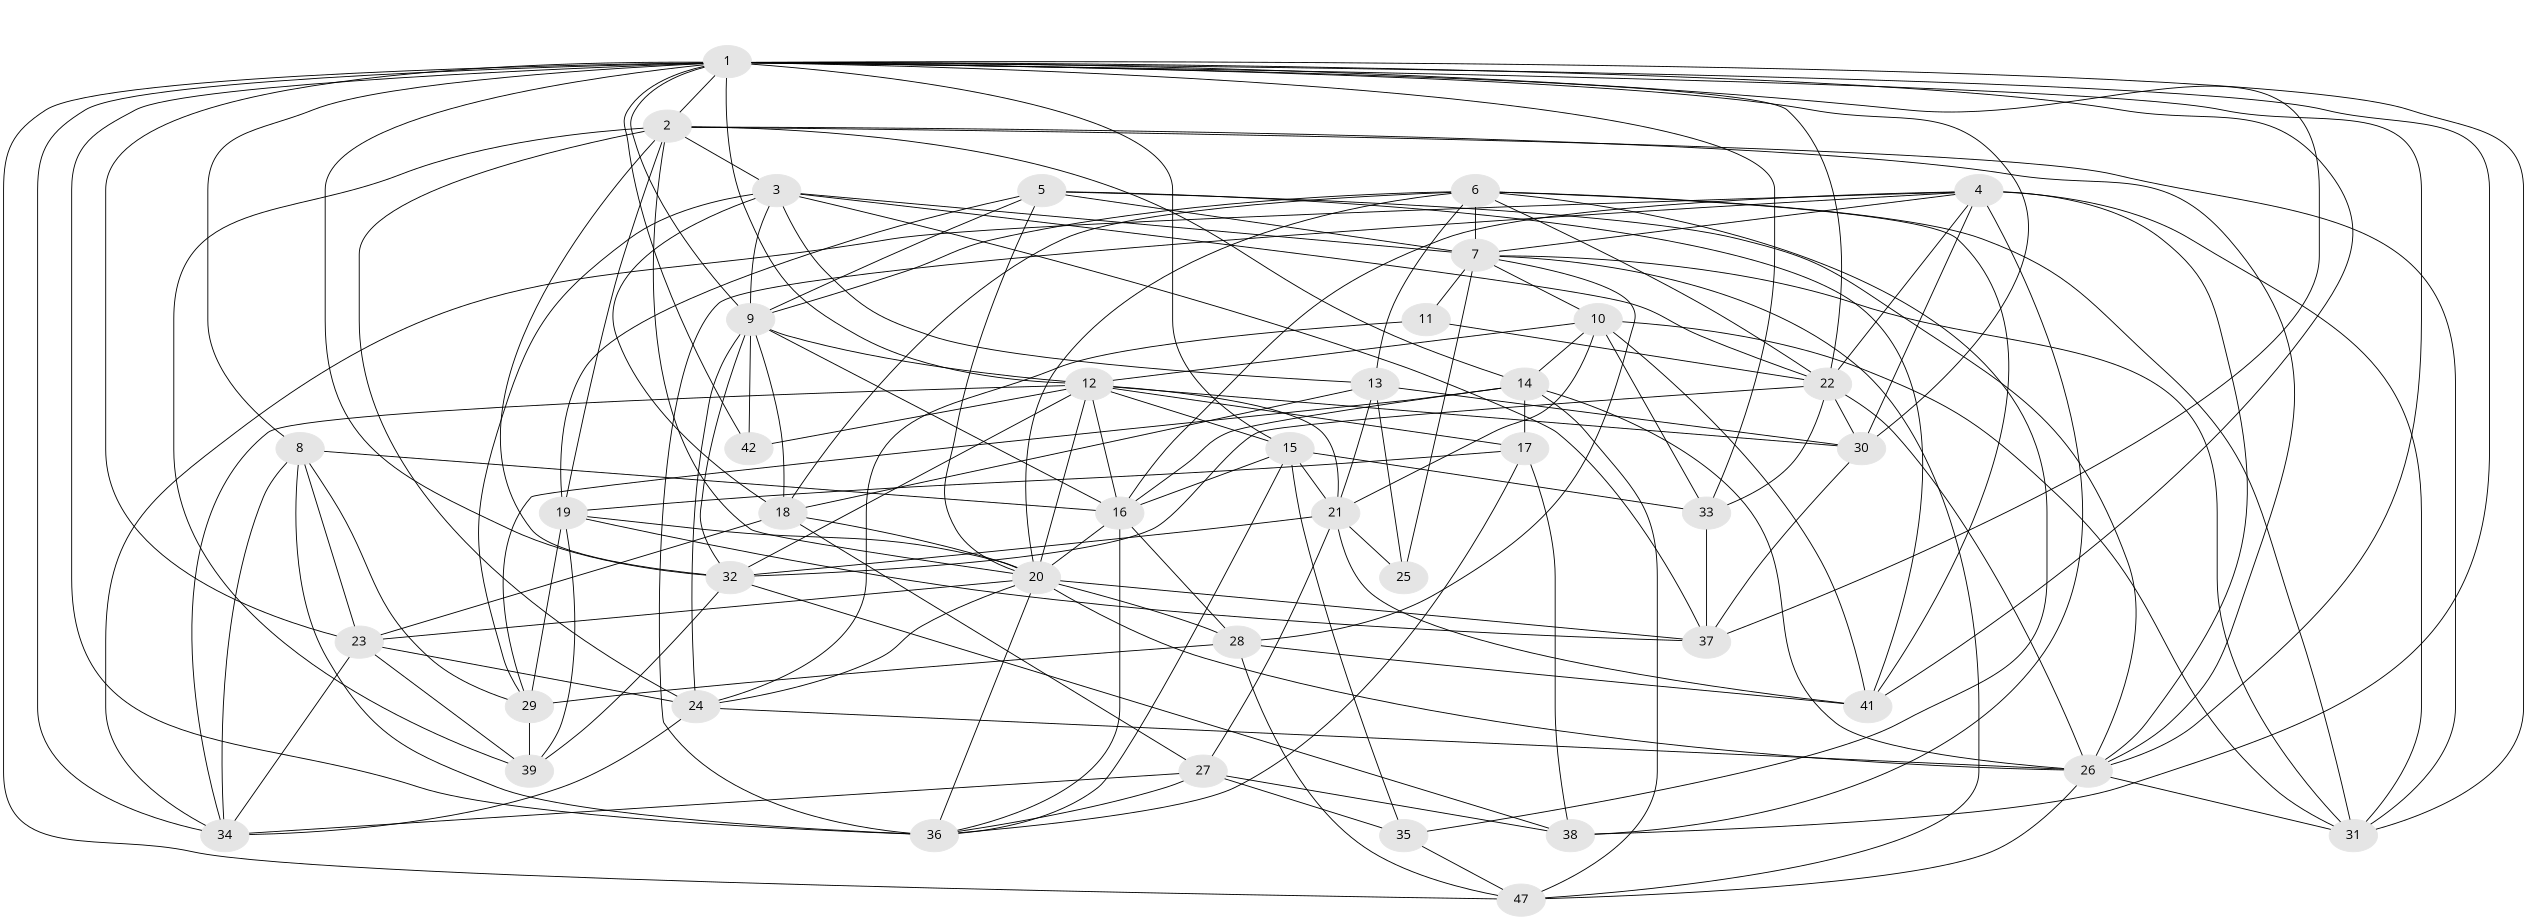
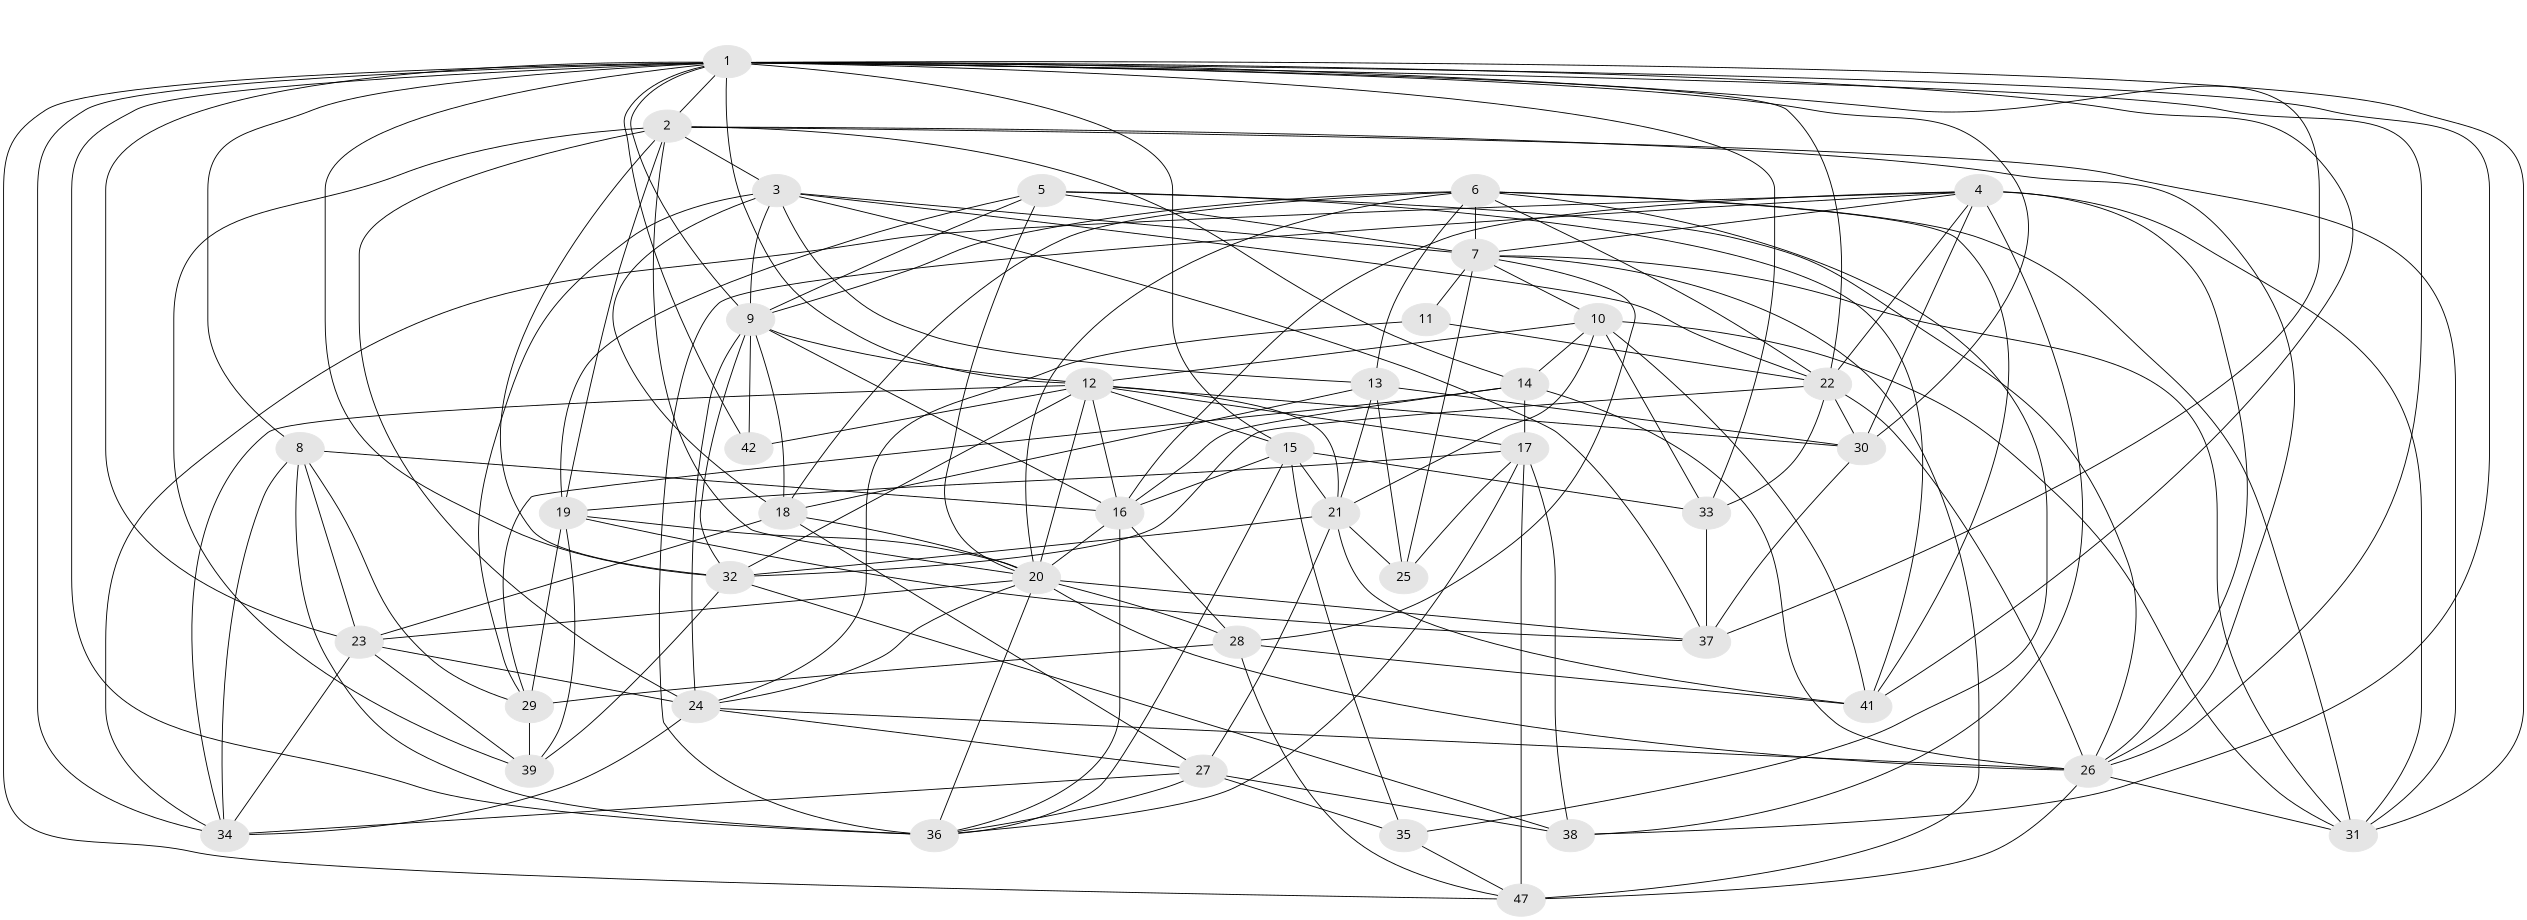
  graph {
    fontname="Open Sans"
    node [color=gray90 fontname="Open Sans" style=filled]
    edge [fontname="Open Sans" weight=1.0]
    1
    2
    8
    9
    12
    15
    22
    23
    26
    30
    31
    32
    33
    34
    36
    37
    38
    n18 [label=47]
    41
    42
    3
    14
    19
    20
    24
    39
    29
    16
    18
    21
    17
    35
    7
    13
    28
    27
    10
    11
    25
    4
    5
    6
    1 -- 2 [weight=2.0]
    1 -- 8
    1 -- 9
    1 -- 12
    1 -- 15
    1 -- 22
    1 -- 23
    1 -- 26 [weight=2.0]
    1 -- 30 [weight=2.0]
    1 -- 31
    1 -- 32
    1 -- 33
    1 -- 34
    1 -- 36 [weight=2.0]
    1 -- 37
    1 -- 38
    1 -- n18
    1 -- 41
    1 -- 42
    2 -- 26
    2 -- 31
    2 -- 32 [weight=2.0]
    2 -- 3 [weight=2.0]
    2 -- 14
    2 -- 19 [weight=2.0]
    2 -- 20
    2 -- 24 [weight=2.0]
    2 -- 39
    8 -- 23
    8 -- 34
    8 -- 36
    8 -- 29
    8 -- 16
    9 -- 12
    9 -- 32
    9 -- 42
    9 -- 24
    9 -- 16
    9 -- 18
    12 -- 15
    12 -- 30
    12 -- 32
    12 -- 34
    12 -- 42
    12 -- 20
    12 -- 16 [weight=2.0]
    12 -- 21
    12 -- 17
    15 -- 33
    15 -- 36
    15 -- 16 [weight=2.0]
    15 -- 21
    15 -- 35
    22 -- 26
    22 -- 30
    22 -- 32
    22 -- 33
    23 -- 34
    23 -- 24
    23 -- 39
    26 -- 31
    26 -- n18
    30 -- 37
    32 -- 38
    32 -- 39
    33 -- 37 [weight=2.0]
    3 -- 9 [weight=2.0]
    3 -- 22
    3 -- 37
    3 -- 29
    3 -- 18
    3 -- 7
    3 -- 13
    14 -- 26
-   14 -- n18
+   17 -- n18
    14 -- 29
    14 -- 16
    14 -- 17
    19 -- 37 [weight=2.0]
    19 -- 20
    19 -- 39
    19 -- 29 [weight=2.0]
    20 -- 23
    20 -- 26 [weight=2.0]
    20 -- 36
    20 -- 37
    20 -- 24
    20 -- 28
    24 -- 26
    24 -- 34
+   24 -- 27
    29 -- 39
    16 -- 36
    16 -- 20
    16 -- 28
    18 -- 23 [weight=3.0]
    18 -- 20
    18 -- 27
    21 -- 32
    21 -- 41
    21 -- 27
    21 -- 25
    17 -- 36
    17 -- 38
    17 -- 19
+   17 -- 25
    35 -- n18
    7 -- 31
    7 -- n18
    7 -- 28
    7 -- 10
    7 -- 11 [weight=3.0]
    7 -- 25
    13 -- 30
    13 -- 18
    13 -- 21
    13 -- 25
    28 -- n18
    28 -- 41
    28 -- 29 [weight=2.0]
    27 -- 34 [weight=2.0]
    27 -- 36
    27 -- 38
    27 -- 35
    10 -- 12
    10 -- 31
    10 -- 33 [weight=2.0]
    10 -- 41
    10 -- 14
    10 -- 21
    11 -- 22
    11 -- 24
    4 -- 22
    4 -- 26
    4 -- 30
    4 -- 31
    4 -- 34
    4 -- 36
    4 -- 38
    4 -- 16
    4 -- 7
    5 -- 9
    5 -- 26
    5 -- 41
    5 -- 19 [weight=2.0]
    5 -- 20
    5 -- 7
    6 -- 9
    6 -- 22
    6 -- 31
    6 -- 41
    6 -- 20
    6 -- 18
    6 -- 35
    6 -- 7
    6 -- 13
  }
